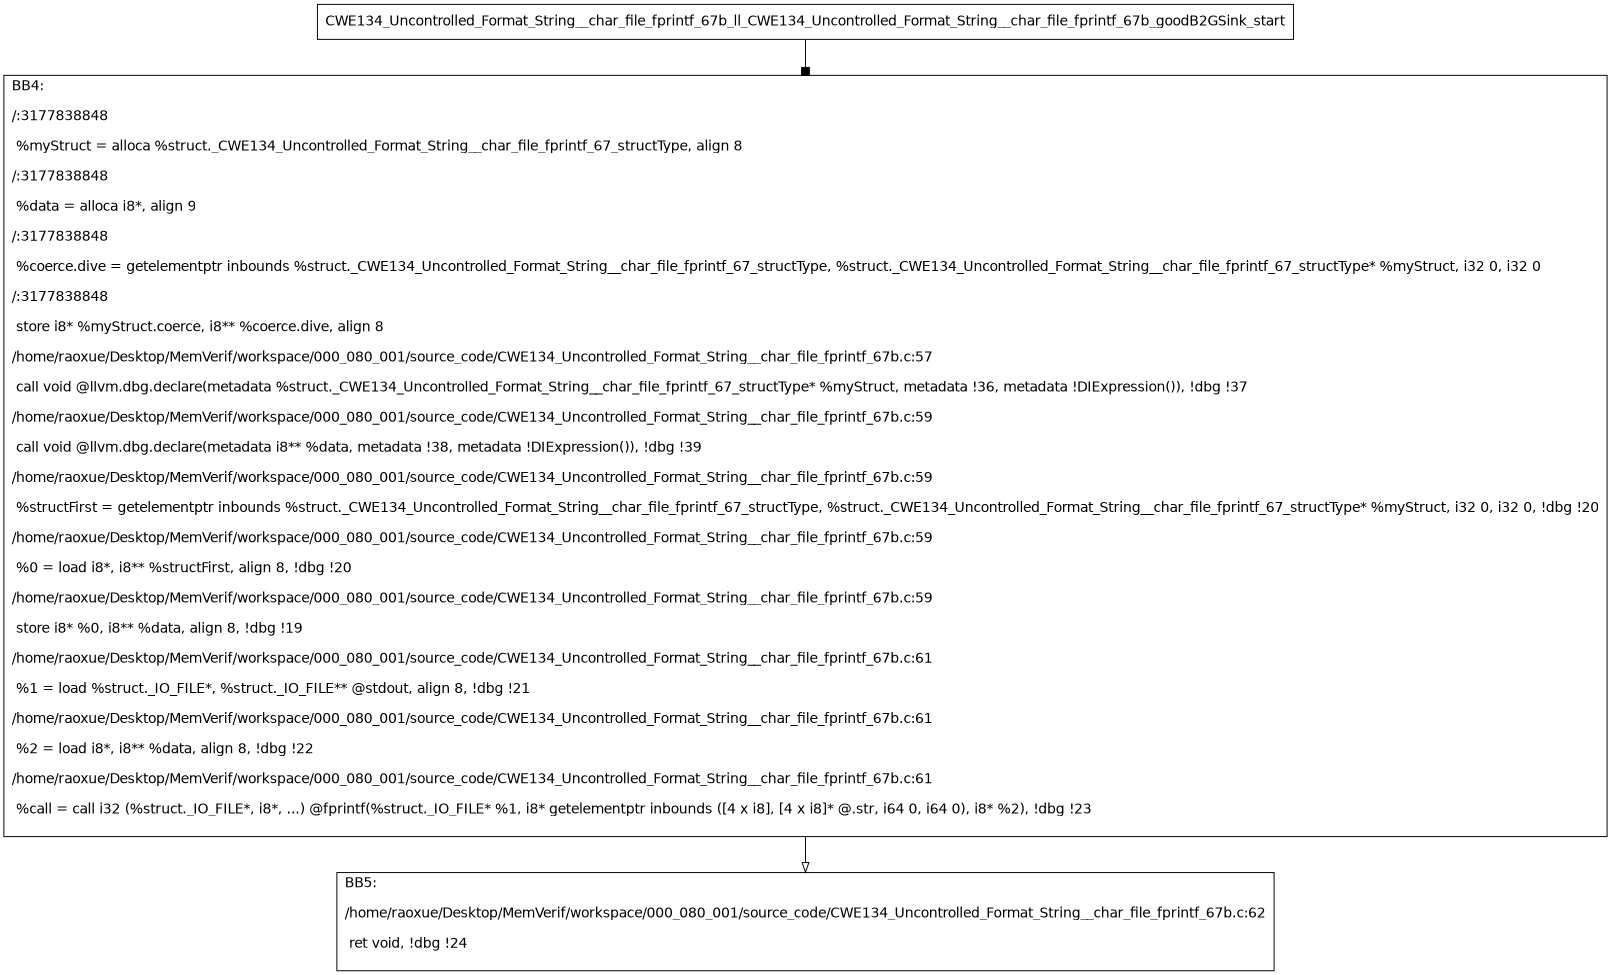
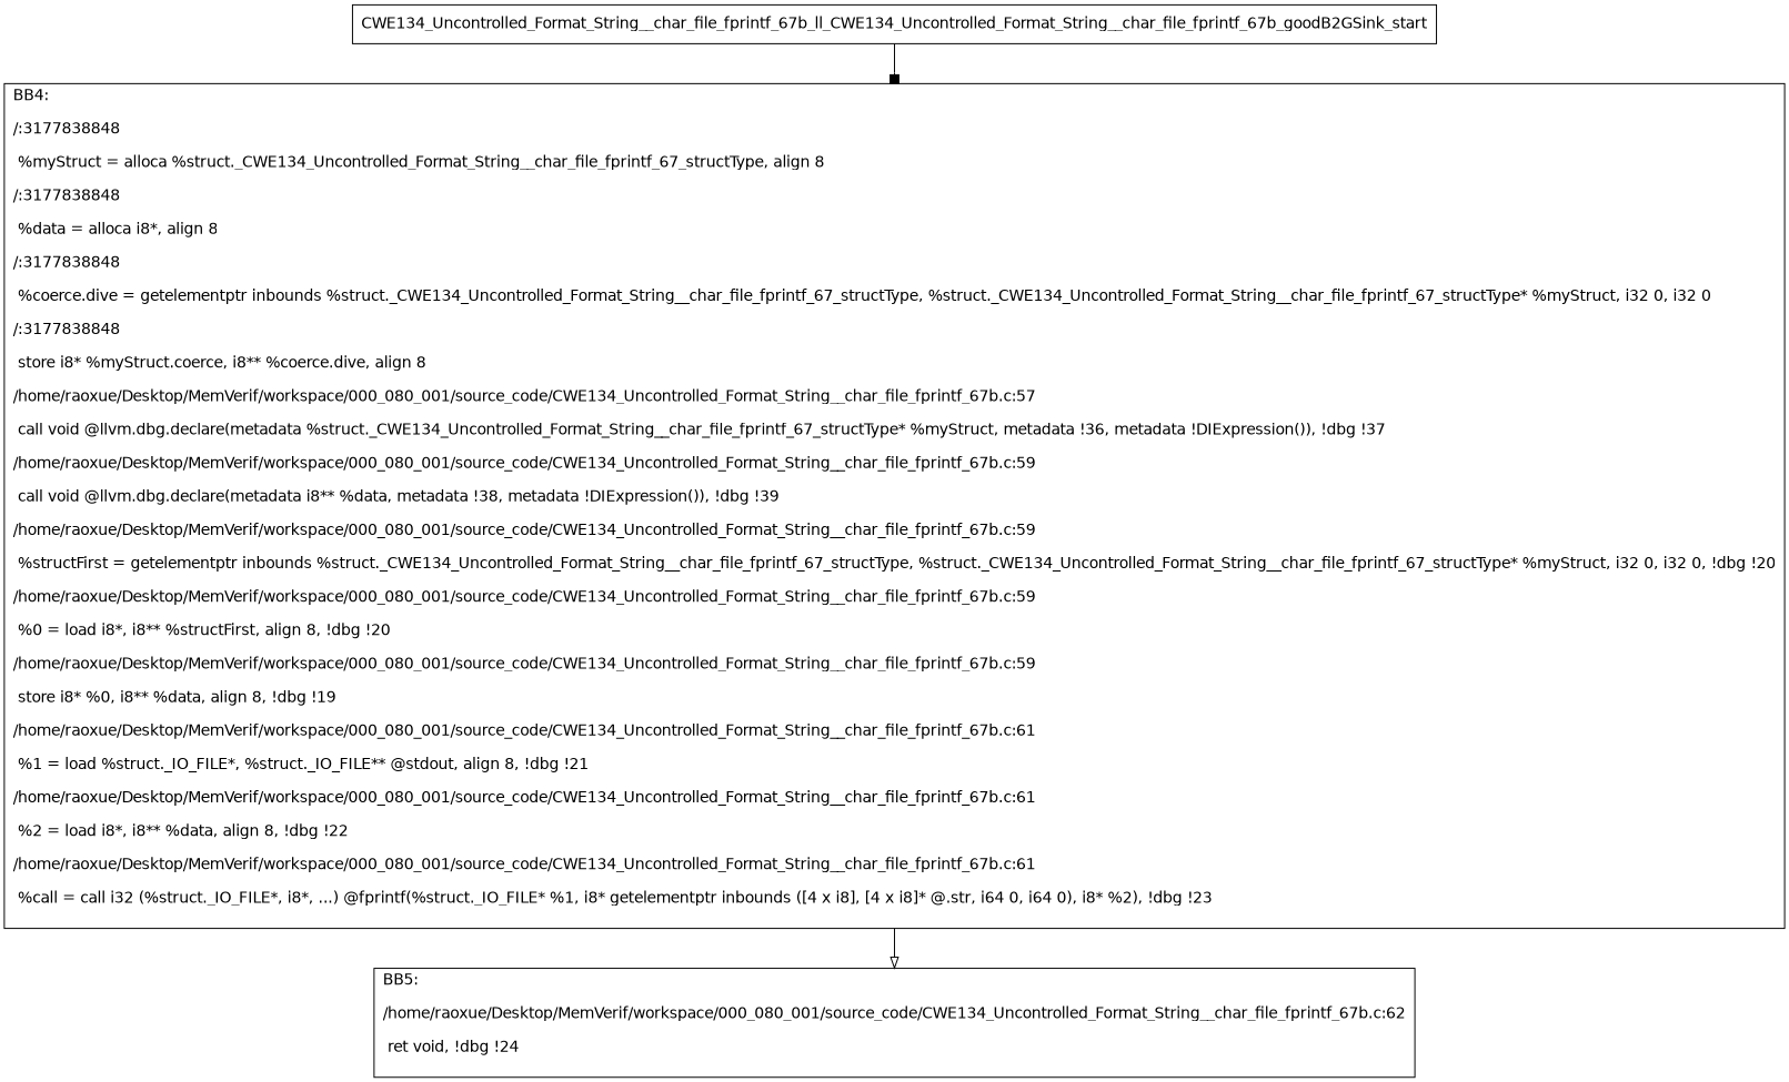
  digraph {
    fontname="DejaVu Sans"
    node [shape=record fontname="DejaVu Sans"]
    edge [fontname="DejaVu Sans"]
    n1 [label="{CWE134_Uncontrolled_Format_String__char_file_fprintf_67b_ll_CWE134_Uncontrolled_Format_String__char_file_fprintf_67b_goodB2GSink_start}"]
-   n2 [label="{BB4:\l\l/:3177838848\l\n  %myStruct = alloca %struct._CWE134_Uncontrolled_Format_String__char_file_fprintf_67_structType, align 8\l\n/:3177838848\l\n  %data = alloca i8*, align 9\l\n/:3177838848\l\n  %coerce.dive = getelementptr inbounds %struct._CWE134_Uncontrolled_Format_String__char_file_fprintf_67_structType, %struct._CWE134_Uncontrolled_Format_String__char_file_fprintf_67_structType* %myStruct, i32 0, i32 0\l\n/:3177838848\l\n  store i8* %myStruct.coerce, i8** %coerce.dive, align 8\l\n/home/raoxue/Desktop/MemVerif/workspace/000_080_001/source_code/CWE134_Uncontrolled_Format_String__char_file_fprintf_67b.c:57\l\n  call void @llvm.dbg.declare(metadata %struct._CWE134_Uncontrolled_Format_String__char_file_fprintf_67_structType* %myStruct, metadata !36, metadata !DIExpression()), !dbg !37\l\n/home/raoxue/Desktop/MemVerif/workspace/000_080_001/source_code/CWE134_Uncontrolled_Format_String__char_file_fprintf_67b.c:59\l\n  call void @llvm.dbg.declare(metadata i8** %data, metadata !38, metadata !DIExpression()), !dbg !39\l\n/home/raoxue/Desktop/MemVerif/workspace/000_080_001/source_code/CWE134_Uncontrolled_Format_String__char_file_fprintf_67b.c:59\l\n  %structFirst = getelementptr inbounds %struct._CWE134_Uncontrolled_Format_String__char_file_fprintf_67_structType, %struct._CWE134_Uncontrolled_Format_String__char_file_fprintf_67_structType* %myStruct, i32 0, i32 0, !dbg !20\l\n/home/raoxue/Desktop/MemVerif/workspace/000_080_001/source_code/CWE134_Uncontrolled_Format_String__char_file_fprintf_67b.c:59\l\n  %0 = load i8*, i8** %structFirst, align 8, !dbg !20\l\n/home/raoxue/Desktop/MemVerif/workspace/000_080_001/source_code/CWE134_Uncontrolled_Format_String__char_file_fprintf_67b.c:59\l\n  store i8* %0, i8** %data, align 8, !dbg !19\l\n/home/raoxue/Desktop/MemVerif/workspace/000_080_001/source_code/CWE134_Uncontrolled_Format_String__char_file_fprintf_67b.c:61\l\n  %1 = load %struct._IO_FILE*, %struct._IO_FILE** @stdout, align 8, !dbg !21\l\n/home/raoxue/Desktop/MemVerif/workspace/000_080_001/source_code/CWE134_Uncontrolled_Format_String__char_file_fprintf_67b.c:61\l\n  %2 = load i8*, i8** %data, align 8, !dbg !22\l\n/home/raoxue/Desktop/MemVerif/workspace/000_080_001/source_code/CWE134_Uncontrolled_Format_String__char_file_fprintf_67b.c:61\l\n  %call = call i32 (%struct._IO_FILE*, i8*, ...) @fprintf(%struct._IO_FILE* %1, i8* getelementptr inbounds ([4 x i8], [4 x i8]* @.str, i64 0, i64 0), i8* %2), !dbg !23\l\n}"]
+   n2 [label="{BB4:\l\l/:3177838848\l\n  %myStruct = alloca %struct._CWE134_Uncontrolled_Format_String__char_file_fprintf_67_structType, align 8\l\n/:3177838848\l\n  %data = alloca i8*, align 8\l\n/:3177838848\l\n  %coerce.dive = getelementptr inbounds %struct._CWE134_Uncontrolled_Format_String__char_file_fprintf_67_structType, %struct._CWE134_Uncontrolled_Format_String__char_file_fprintf_67_structType* %myStruct, i32 0, i32 0\l\n/:3177838848\l\n  store i8* %myStruct.coerce, i8** %coerce.dive, align 8\l\n/home/raoxue/Desktop/MemVerif/workspace/000_080_001/source_code/CWE134_Uncontrolled_Format_String__char_file_fprintf_67b.c:57\l\n  call void @llvm.dbg.declare(metadata %struct._CWE134_Uncontrolled_Format_String__char_file_fprintf_67_structType* %myStruct, metadata !36, metadata !DIExpression()), !dbg !37\l\n/home/raoxue/Desktop/MemVerif/workspace/000_080_001/source_code/CWE134_Uncontrolled_Format_String__char_file_fprintf_67b.c:59\l\n  call void @llvm.dbg.declare(metadata i8** %data, metadata !38, metadata !DIExpression()), !dbg !39\l\n/home/raoxue/Desktop/MemVerif/workspace/000_080_001/source_code/CWE134_Uncontrolled_Format_String__char_file_fprintf_67b.c:59\l\n  %structFirst = getelementptr inbounds %struct._CWE134_Uncontrolled_Format_String__char_file_fprintf_67_structType, %struct._CWE134_Uncontrolled_Format_String__char_file_fprintf_67_structType* %myStruct, i32 0, i32 0, !dbg !20\l\n/home/raoxue/Desktop/MemVerif/workspace/000_080_001/source_code/CWE134_Uncontrolled_Format_String__char_file_fprintf_67b.c:59\l\n  %0 = load i8*, i8** %structFirst, align 8, !dbg !20\l\n/home/raoxue/Desktop/MemVerif/workspace/000_080_001/source_code/CWE134_Uncontrolled_Format_String__char_file_fprintf_67b.c:59\l\n  store i8* %0, i8** %data, align 8, !dbg !19\l\n/home/raoxue/Desktop/MemVerif/workspace/000_080_001/source_code/CWE134_Uncontrolled_Format_String__char_file_fprintf_67b.c:61\l\n  %1 = load %struct._IO_FILE*, %struct._IO_FILE** @stdout, align 8, !dbg !21\l\n/home/raoxue/Desktop/MemVerif/workspace/000_080_001/source_code/CWE134_Uncontrolled_Format_String__char_file_fprintf_67b.c:61\l\n  %2 = load i8*, i8** %data, align 8, !dbg !22\l\n/home/raoxue/Desktop/MemVerif/workspace/000_080_001/source_code/CWE134_Uncontrolled_Format_String__char_file_fprintf_67b.c:61\l\n  %call = call i32 (%struct._IO_FILE*, i8*, ...) @fprintf(%struct._IO_FILE* %1, i8* getelementptr inbounds ([4 x i8], [4 x i8]* @.str, i64 0, i64 0), i8* %2), !dbg !23\l\n}"]
    n3 [label="{BB5:\l\l/home/raoxue/Desktop/MemVerif/workspace/000_080_001/source_code/CWE134_Uncontrolled_Format_String__char_file_fprintf_67b.c:62\l\n  ret void, !dbg !24\l\n}"]
    n1 -> n2 [arrowhead=box]
    n2 -> n3 [arrowhead=onormal]
  }
